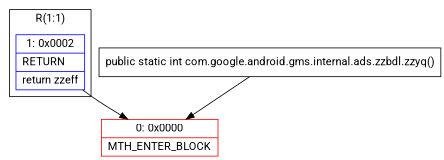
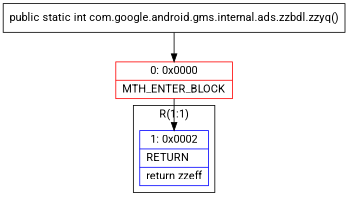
  digraph {
    fontname=Roboto
    node [shape=record fontname=Roboto]
    edge [fontname=Roboto]
    n1 [color=blue label="{1\:\ 0x0002|RETURN\l|return zzeff\l}"]
    n2 [color=red label="{0\:\ 0x0000|MTH_ENTER_BLOCK\l}"]
    n3 [label="{public static int com.google.android.gms.internal.ads.zzbdl.zzyq() }"]
    subgraph cluster_1 {
      label="R(1:1)"
      n1
    }
-   n1 -> n2
+   n2 -> n1
    n3 -> n2
  }
